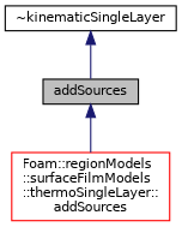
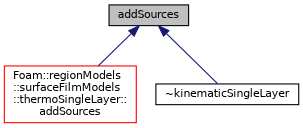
  digraph {
    rankdir=TB
    node [color=black fontname=Helvetica fontsize=10 shape=record]
    edge [color=midnightblue dir=back fontname=Helvetica fontsize=10 labelfontname=Helvetica labelfontsize=10 style=solid]
    n1 [fillcolor=grey75 fontcolor=black height=0.2 label=addSources style=filled width=0.4]
    n2 [color=red height=0.2 label="Foam::regionModels\l::surfaceFilmModels\l::thermoSingleLayer::\laddSources" width=0.4]
    n3 [height=0.2 label="~kinematicSingleLayer" width=0.4]
    n1 -> n2
-   n3 -> n1
+   n1 -> n3
  }
